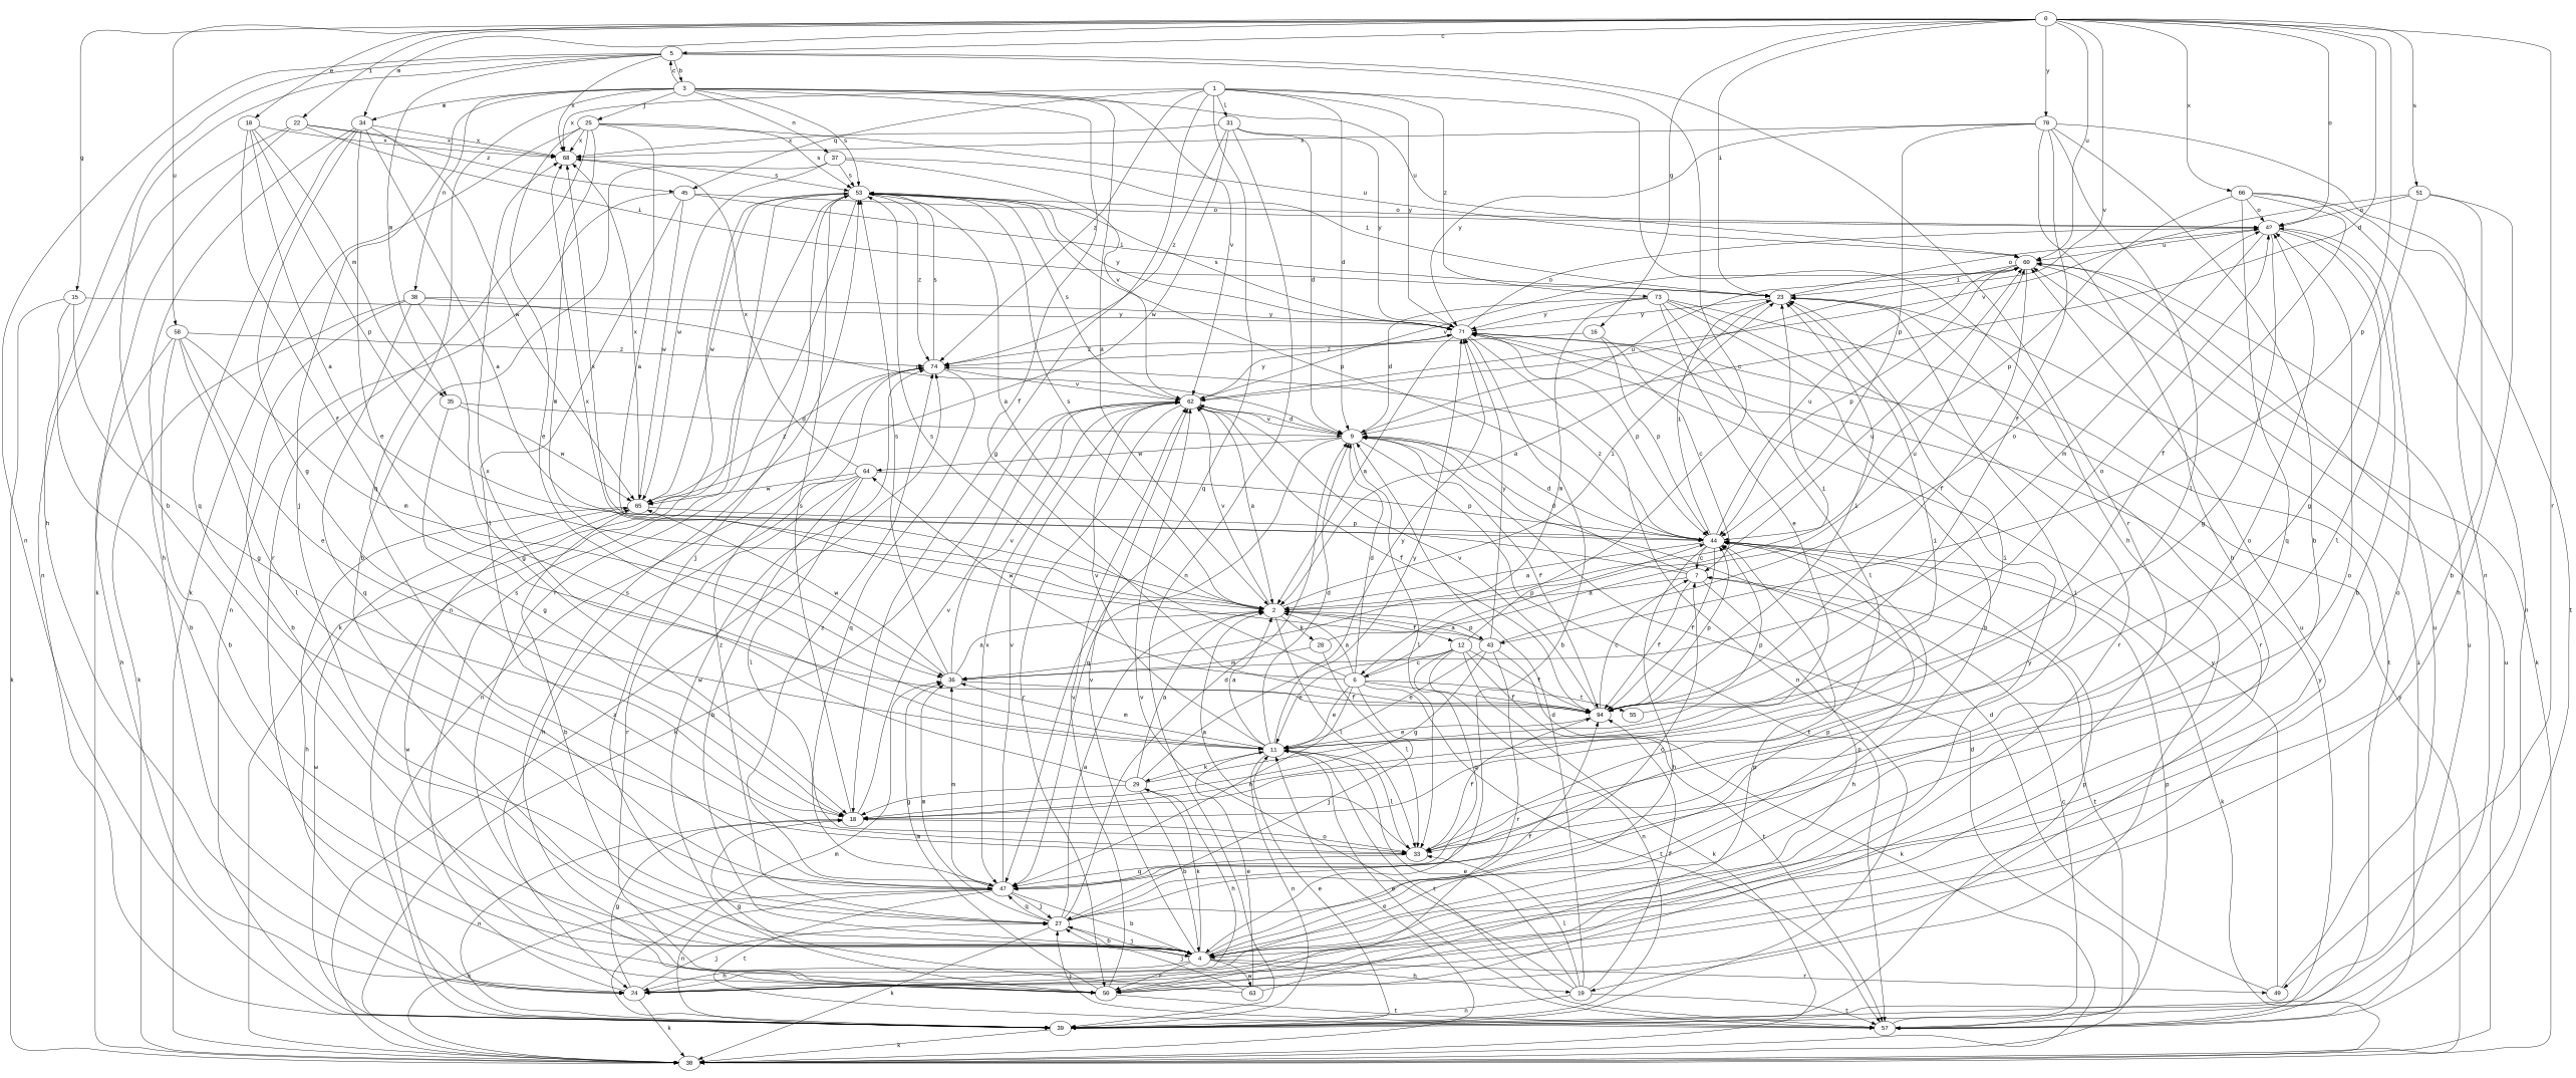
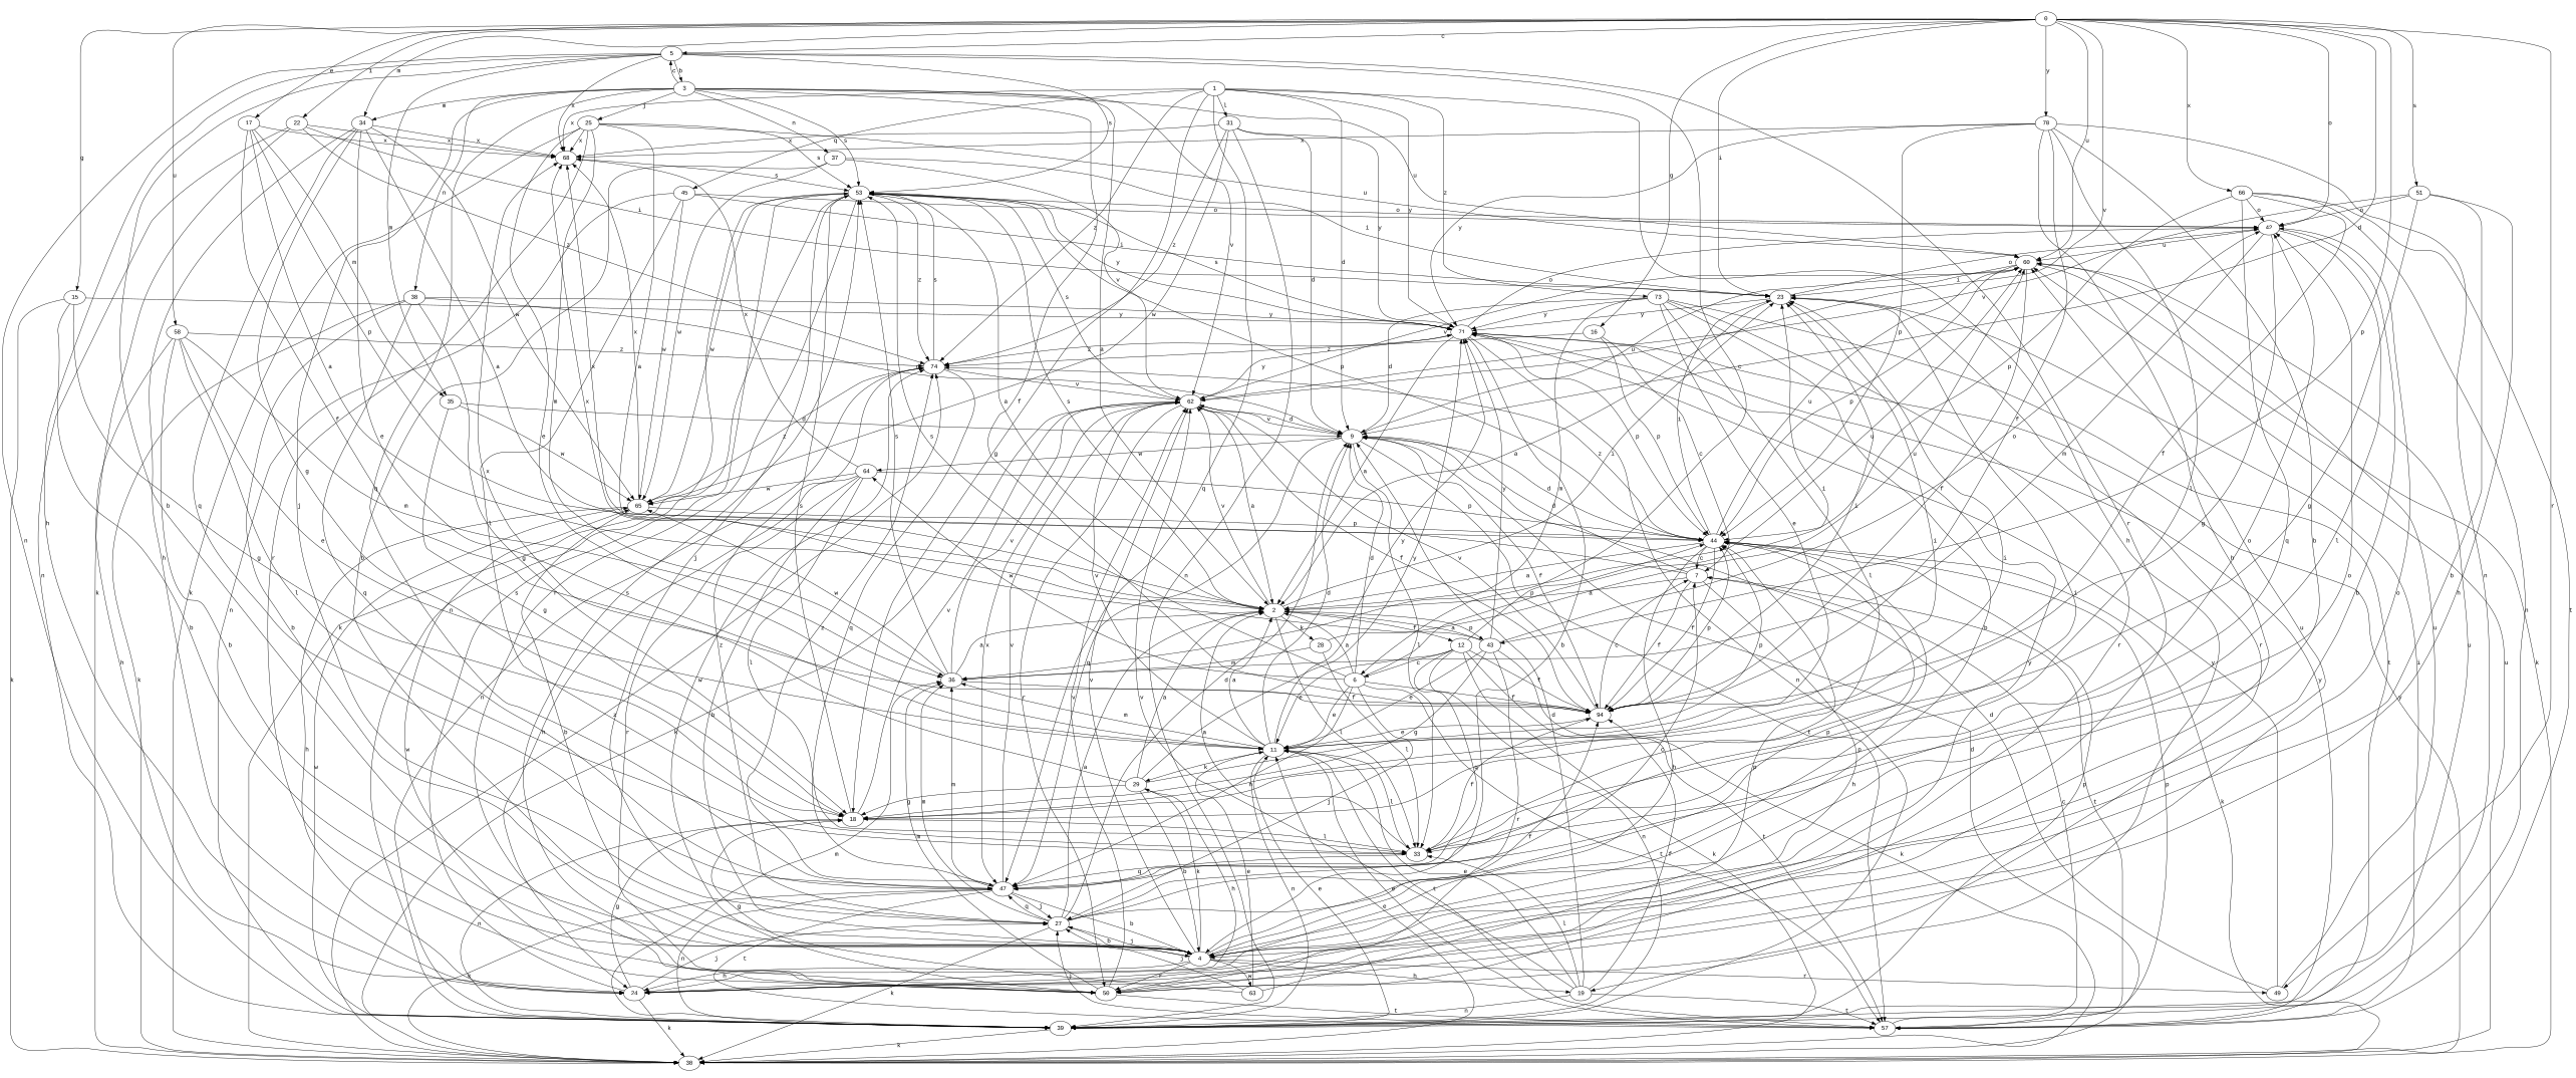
  strict digraph {
    fontname="Liberation Mono"
    node [fontname="Liberation Mono"]
    edge [fontname="Liberation Mono"]
    0
    5
    9
-   10
+   10 [label=17]
    15
    16
    22
    23
    34
    42
    43
    49
    51
    58
    60
    62
    66
    70
    68
    3
    4
    n22 [label=24]
    50
    6
    35
    39
    47
    33
    n29 [label=94]
    57
    64
    2
    44
    18
    71
    30
    74
    7
    11
    65
    36
    53
    1
    19
    31
    45
    73
    27
    12
    28
    25
    37
    38
    29
    63
-   55
    0 -> 5 [label=c]
    0 -> 9 [label=d]
    0 -> 10 [label=e]
    0 -> 15 [label=g]
    0 -> 16 [label=g]
    0 -> 22 [label=i]
    0 -> 23 [label=i]
    0 -> 34 [label=m]
    0 -> 42 [label=o]
    0 -> 43 [label=p]
    0 -> 49 [label=r]
    0 -> 51 [label=s]
    0 -> 58 [label=u]
    0 -> 60 [label=u]
    0 -> 62 [label=v]
    0 -> 66 [label=x]
    0 -> 70 [label=y]
    5 -> 68 [label=x]
    5 -> 3 [label=b]
    5 -> 4 [label=b]
    5 -> n22 [label=h]
    5 -> 50 [label=r]
    5 -> 6 [label=c]
    5 -> 35 [label=m]
    5 -> 39 [label=n]
    9 -> 60 [label=u]
    9 -> 62 [label=v]
    9 -> 47 [label=q]
    9 -> 33 [label=l]
    9 -> n29 [label=f]
    9 -> 57 [label=t]
    9 -> 64 [label=w]
    10 -> 68 [label=x]
    10 -> 35 [label=m]
    10 -> n29 [label=f]
    10 -> 2 [label=a]
    10 -> 44 [label=p]
    15 -> 4 [label=b]
    15 -> 18 [label=g]
    15 -> 71 [label=y]
    15 -> 30 [label=k]
    16 -> 44 [label=p]
    16 -> 74 [label=z]
    16 -> 7 [label=c]
    22 -> 23 [label=i]
    22 -> 68 [label=x]
    22 -> 39 [label=n]
    22 -> 30 [label=k]
-   22 -> 45 [label=z]
+   22 -> 74 [label=z]
    23 -> 42 [label=o]
    23 -> 50 [label=r]
    23 -> 2 [label=a]
    23 -> 71 [label=y]
    34 -> 68 [label=x]
    34 -> n22 [label=h]
    34 -> 47 [label=q]
    34 -> 2 [label=a]
    34 -> 18 [label=g]
    34 -> 11 [label=e]
    34 -> 65 [label=w]
    42 -> 60 [label=u]
    42 -> 4 [label=b]
    42 -> 33 [label=l]
    42 -> 18 [label=g]
    42 -> 36 [label=m]
    43 -> 42 [label=o]
    43 -> 68 [label=x]
    43 -> 50 [label=r]
    43 -> 2 [label=a]
    43 -> 18 [label=g]
    43 -> 71 [label=y]
    43 -> 30 [label=k]
    43 -> 11 [label=e]
    49 -> 9 [label=d]
    49 -> 60 [label=u]
    49 -> 71 [label=y]
    51 -> 42 [label=o]
    51 -> 62 [label=v]
    51 -> 4 [label=b]
    51 -> n22 [label=h]
    51 -> 18 [label=g]
    58 -> 4 [label=b]
    58 -> n22 [label=h]
    58 -> 33 [label=l]
    58 -> 74 [label=z]
    58 -> 11 [label=e]
    58 -> 36 [label=m]
    60 -> 23 [label=i]
    60 -> 62 [label=v]
    60 -> n29 [label=f]
    60 -> 44 [label=p]
    60 -> 30 [label=k]
    62 -> 9 [label=d]
    62 -> 50 [label=r]
    62 -> 47 [label=x]
    62 -> n29 [label=f]
    62 -> 2 [label=a]
    62 -> 71 [label=y]
    62 -> 30 [label=k]
    62 -> 53 [label=s]
    66 -> 42 [label=o]
    66 -> 39 [label=n]
    66 -> 47 [label=q]
    66 -> n29 [label=f]
    66 -> 57 [label=t]
    66 -> 44 [label=p]
    70 -> 68 [label=x]
    70 -> 4 [label=b]
    70 -> n22 [label=h]
    70 -> 39 [label=n]
    70 -> 33 [label=l]
    70 -> n29 [label=f]
    70 -> 44 [label=p]
    70 -> 71 [label=y]
    68 -> 53 [label=s]
    3 -> 5 [label=c]
    3 -> 34 [label=m]
    3 -> 60 [label=u]
    3 -> 62 [label=v]
    3 -> 47 [label=q]
    3 -> n29 [label=f]
    3 -> 2 [label=a]
    3 -> 53 [label=s]
    3 -> 27 [label=j]
    3 -> 25 [label=j]
    3 -> 37 [label=n]
    3 -> 38 [label=n]
    4 -> 42 [label=o]
    4 -> 49 [label=r]
    4 -> 62 [label=v]
    4 -> n22 [label=h]
    4 -> 50 [label=r]
    4 -> n29 [label=f]
    4 -> 44 [label=p]
    4 -> 19 [label=h]
    4 -> 27 [label=j]
    4 -> 29 [label=k]
    4 -> 63 [label=w]
    n22 -> 60 [label=u]
    n22 -> 18 [label=g]
    n22 -> 30 [label=k]
    n22 -> 53 [label=s]
    n22 -> 27 [label=j]
    50 -> 62 [label=v]
    50 -> 57 [label=t]
    50 -> 71 [label=y]
    50 -> 74 [label=w]
    50 -> 65 [label=w]
    50 -> 36 [label=m]
    50 -> 53 [label=s]
    6 -> 9 [label=d]
    6 -> 23 [label=i]
    6 -> 47 [label=n]
    6 -> n29 [label=f]
    6 -> 57 [label=t]
    6 -> 64 [label=w]
    6 -> 2 [label=a]
    6 -> 11 [label=e]
    6 -> 53 [label=s]
    6 -> 27 [label=j]
-   6 -> 55 [label=t]
    35 -> 9 [label=d]
    35 -> 18 [label=g]
    35 -> 65 [label=w]
    39 -> 60 [label=u]
    39 -> 44 [label=p]
    39 -> 30 [label=k]
    39 -> 11 [label=e]
    39 -> 65 [label=w]
    39 -> 36 [label=m]
    47 -> 23 [label=i]
    47 -> 62 [label=v]
    47 -> 4 [label=b]
    47 -> 39 [label=n]
    47 -> 57 [label=t]
    47 -> 30 [label=k]
    47 -> 74 [label=z]
    47 -> 36 [label=m]
    47 -> 27 [label=j]
    33 -> 42 [label=o]
    33 -> 47 [label=q]
    33 -> n29 [label=f]
    33 -> 2 [label=a]
    n29 -> 23 [label=i]
    n29 -> 62 [label=v]
    n29 -> 44 [label=p]
    n29 -> 7 [label=c]
    n29 -> 11 [label=e]
    57 -> 23 [label=i]
    57 -> 44 [label=p]
    57 -> 71 [label=y]
    57 -> 7 [label=c]
    57 -> 11 [label=e]
    57 -> 27 [label=j]
    64 -> 68 [label=x]
    64 -> 4 [label=b]
    64 -> n22 [label=h]
    64 -> 50 [label=r]
    64 -> 33 [label=l]
    64 -> 44 [label=p]
    64 -> 65 [label=w]
    2 -> 23 [label=i]
    2 -> 43 [label=p]
    2 -> 60 [label=u]
    2 -> 62 [label=v]
    2 -> 33 [label=l]
    2 -> 53 [label=s]
    2 -> 12 [label=f]
    2 -> 28 [label=k]
    44 -> 9 [label=d]
    44 -> 23 [label=i]
    44 -> 60 [label=u]
    44 -> n22 [label=h]
    44 -> n29 [label=f]
    44 -> 2 [label=a]
    44 -> 30 [label=k]
    44 -> 74 [label=z]
    44 -> 7 [label=c]
    18 -> 23 [label=i]
    18 -> 62 [label=v]
    18 -> 39 [label=n]
-   18 -> 33 [label=o]
+   18 -> 33 [label=l]
    18 -> 53 [label=s]
    71 -> 42 [label=o]
    71 -> 4 [label=b]
    71 -> 39 [label=n]
    71 -> 2 [label=a]
    71 -> 44 [label=p]
    71 -> 74 [label=z]
    71 -> 53 [label=s]
    30 -> 9 [label=d]
    30 -> 60 [label=u]
    30 -> 71 [label=y]
    30 -> 74 [label=z]
    30 -> 11 [label=e]
    74 -> 62 [label=v]
    74 -> 39 [label=n]
    74 -> 47 [label=q]
    74 -> 53 [label=s]
    7 -> 9 [label=d]
    7 -> 68 [label=x]
    7 -> n22 [label=h]
    7 -> n29 [label=f]
    7 -> 57 [label=t]
    7 -> 2 [label=a]
    11 -> 9 [label=d]
    11 -> 62 [label=v]
    11 -> 39 [label=n]
    11 -> 33 [label=l]
    11 -> 57 [label=t]
    11 -> 2 [label=a]
    11 -> 44 [label=p]
    11 -> 71 [label=y]
    11 -> 36 [label=m]
    11 -> 29 [label=k]
    65 -> 68 [label=x]
    65 -> 4 [label=b]
    65 -> n22 [label=h]
    65 -> 44 [label=p]
    65 -> 74 [label=z]
    36 -> 62 [label=v]
    36 -> n29 [label=f]
    36 -> 2 [label=a]
    36 -> 65 [label=w]
    36 -> 53 [label=s]
    53 -> 42 [label=o]
    53 -> 50 [label=r]
    53 -> 39 [label=n]
    53 -> 2 [label=a]
    53 -> 44 [label=p]
    53 -> 71 [label=y]
    53 -> 30 [label=k]
    53 -> 74 [label=z]
    53 -> 65 [label=w]
    53 -> 27 [label=j]
    1 -> 9 [label=d]
    1 -> 68 [label=x]
    1 -> 47 [label=q]
    1 -> 18 [label=g]
    1 -> 71 [label=y]
    1 -> 74 [label=z]
    1 -> 19 [label=h]
    1 -> 31 [label=l]
    1 -> 45 [label=q]
    1 -> 73 [label=z]
    19 -> 9 [label=d]
    19 -> 62 [label=v]
    19 -> 39 [label=n]
    19 -> 33 [label=l]
    19 -> n29 [label=f]
    19 -> 57 [label=t]
    19 -> 11 [label=e]
    31 -> 9 [label=d]
    31 -> 68 [label=x]
    31 -> 39 [label=n]
    31 -> 71 [label=y]
    31 -> 74 [label=z]
    31 -> 65 [label=w]
    45 -> 23 [label=i]
    45 -> 42 [label=o]
    45 -> 39 [label=n]
    45 -> 33 [label=l]
    45 -> 65 [label=w]
    73 -> 9 [label=d]
    73 -> 4 [label=b]
    73 -> 50 [label=r]
    73 -> 33 [label=l]
    73 -> 57 [label=t]
    73 -> 71 [label=y]
    73 -> 11 [label=e]
    73 -> 36 [label=m]
    27 -> 9 [label=d]
    27 -> 42 [label=o]
    27 -> 4 [label=b]
    27 -> 47 [label=q]
    27 -> 2 [label=a]
    27 -> 44 [label=p]
    27 -> 30 [label=k]
    27 -> 74 [label=z]
    27 -> 7 [label=c]
    27 -> 36 [label=m]
    12 -> 6 [label=c]
    12 -> 39 [label=n]
    12 -> 47 [label=q]
    12 -> n29 [label=f]
    12 -> 57 [label=t]
    12 -> 44 [label=p]
    12 -> 30 [label=k]
    12 -> 11 [label=e]
    28 -> 60 [label=u]
    28 -> 33 [label=l]
    28 -> 36 [label=m]
    25 -> 60 [label=u]
    25 -> 68 [label=x]
    25 -> 50 [label=r]
    25 -> 2 [label=a]
    25 -> 30 [label=k]
    25 -> 11 [label=e]
    25 -> 36 [label=m]
    25 -> 53 [label=s]
    37 -> 23 [label=i]
    37 -> 62 [label=v]
    37 -> 4 [label=b]
    37 -> 65 [label=w]
-   37 -> 53 [label=s]
+   5 -> 53 [label=s]
    38 -> 9 [label=d]
    38 -> 4 [label=b]
    38 -> 47 [label=q]
    38 -> 18 [label=g]
    38 -> 71 [label=y]
    38 -> 30 [label=k]
    29 -> 23 [label=i]
    29 -> 68 [label=x]
    29 -> 4 [label=b]
    29 -> n22 [label=h]
    29 -> 2 [label=a]
    29 -> 18 [label=g]
    29 -> 71 [label=y]
    63 -> 44 [label=p]
    63 -> 18 [label=g]
    63 -> 11 [label=e]
    63 -> 27 [label=j]
-   55 -> 42 [label=o]
  }
